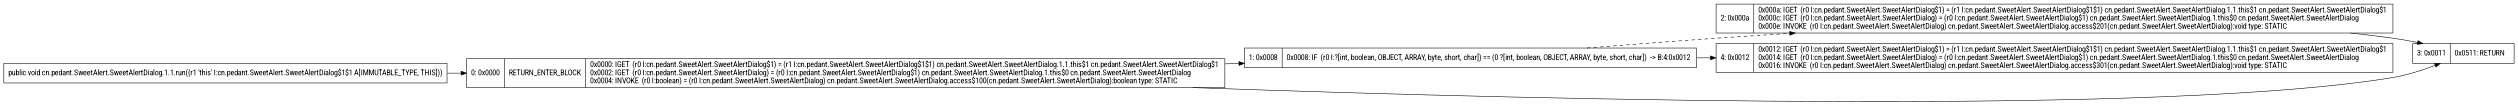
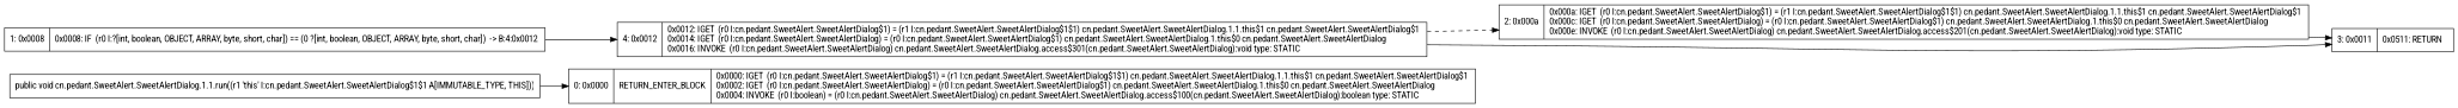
  digraph {
    fontname="Roboto Condensed"
    rankdir=LR
    node [fontname="Roboto Condensed" shape=record]
    edge [fontname="Roboto Condensed"]
    n1 [label="{0\:\ 0x0000|RETURN_ENTER_BLOCK\l|0x0000: IGET  (r0 I:cn.pedant.SweetAlert.SweetAlertDialog$1) = (r1 I:cn.pedant.SweetAlert.SweetAlertDialog$1$1) cn.pedant.SweetAlert.SweetAlertDialog.1.1.this$1 cn.pedant.SweetAlert.SweetAlertDialog$1 \l0x0002: IGET  (r0 I:cn.pedant.SweetAlert.SweetAlertDialog) = (r0 I:cn.pedant.SweetAlert.SweetAlertDialog$1) cn.pedant.SweetAlert.SweetAlertDialog.1.this$0 cn.pedant.SweetAlert.SweetAlertDialog \l0x0004: INVOKE  (r0 I:boolean) = (r0 I:cn.pedant.SweetAlert.SweetAlertDialog) cn.pedant.SweetAlert.SweetAlertDialog.access$100(cn.pedant.SweetAlert.SweetAlertDialog):boolean type: STATIC \l}"]
    n2 [label="{1\:\ 0x0008|0x0008: IF  (r0 I:?[int, boolean, OBJECT, ARRAY, byte, short, char]) == (0 ?[int, boolean, OBJECT, ARRAY, byte, short, char])  \-\> B:4:0x0012 \l}"]
    n3 [label="{2\:\ 0x000a|0x000a: IGET  (r0 I:cn.pedant.SweetAlert.SweetAlertDialog$1) = (r1 I:cn.pedant.SweetAlert.SweetAlertDialog$1$1) cn.pedant.SweetAlert.SweetAlertDialog.1.1.this$1 cn.pedant.SweetAlert.SweetAlertDialog$1 \l0x000c: IGET  (r0 I:cn.pedant.SweetAlert.SweetAlertDialog) = (r0 I:cn.pedant.SweetAlert.SweetAlertDialog$1) cn.pedant.SweetAlert.SweetAlertDialog.1.this$0 cn.pedant.SweetAlert.SweetAlertDialog \l0x000e: INVOKE  (r0 I:cn.pedant.SweetAlert.SweetAlertDialog) cn.pedant.SweetAlert.SweetAlertDialog.access$201(cn.pedant.SweetAlert.SweetAlertDialog):void type: STATIC \l}"]
    n4 [label="{4\:\ 0x0012|0x0012: IGET  (r0 I:cn.pedant.SweetAlert.SweetAlertDialog$1) = (r1 I:cn.pedant.SweetAlert.SweetAlertDialog$1$1) cn.pedant.SweetAlert.SweetAlertDialog.1.1.this$1 cn.pedant.SweetAlert.SweetAlertDialog$1 \l0x0014: IGET  (r0 I:cn.pedant.SweetAlert.SweetAlertDialog) = (r0 I:cn.pedant.SweetAlert.SweetAlertDialog$1) cn.pedant.SweetAlert.SweetAlertDialog.1.this$0 cn.pedant.SweetAlert.SweetAlertDialog \l0x0016: INVOKE  (r0 I:cn.pedant.SweetAlert.SweetAlertDialog) cn.pedant.SweetAlert.SweetAlertDialog.access$301(cn.pedant.SweetAlert.SweetAlertDialog):void type: STATIC \l}"]
    n5 [label="{3\:\ 0x0011|0x0511: RETURN   \l}"]
    n6 [label="{public void cn.pedant.SweetAlert.SweetAlertDialog.1.1.run((r1 'this' I:cn.pedant.SweetAlert.SweetAlertDialog$1$1 A[IMMUTABLE_TYPE, THIS])) }"]
-   n1 -> n2
-   n2 -> n3 [style=dashed]
+   n4 -> n3 [style=dashed]
    n2 -> n4
    n3 -> n5
-   n1 -> n5
+   n4 -> n5
    n6 -> n1
  }
